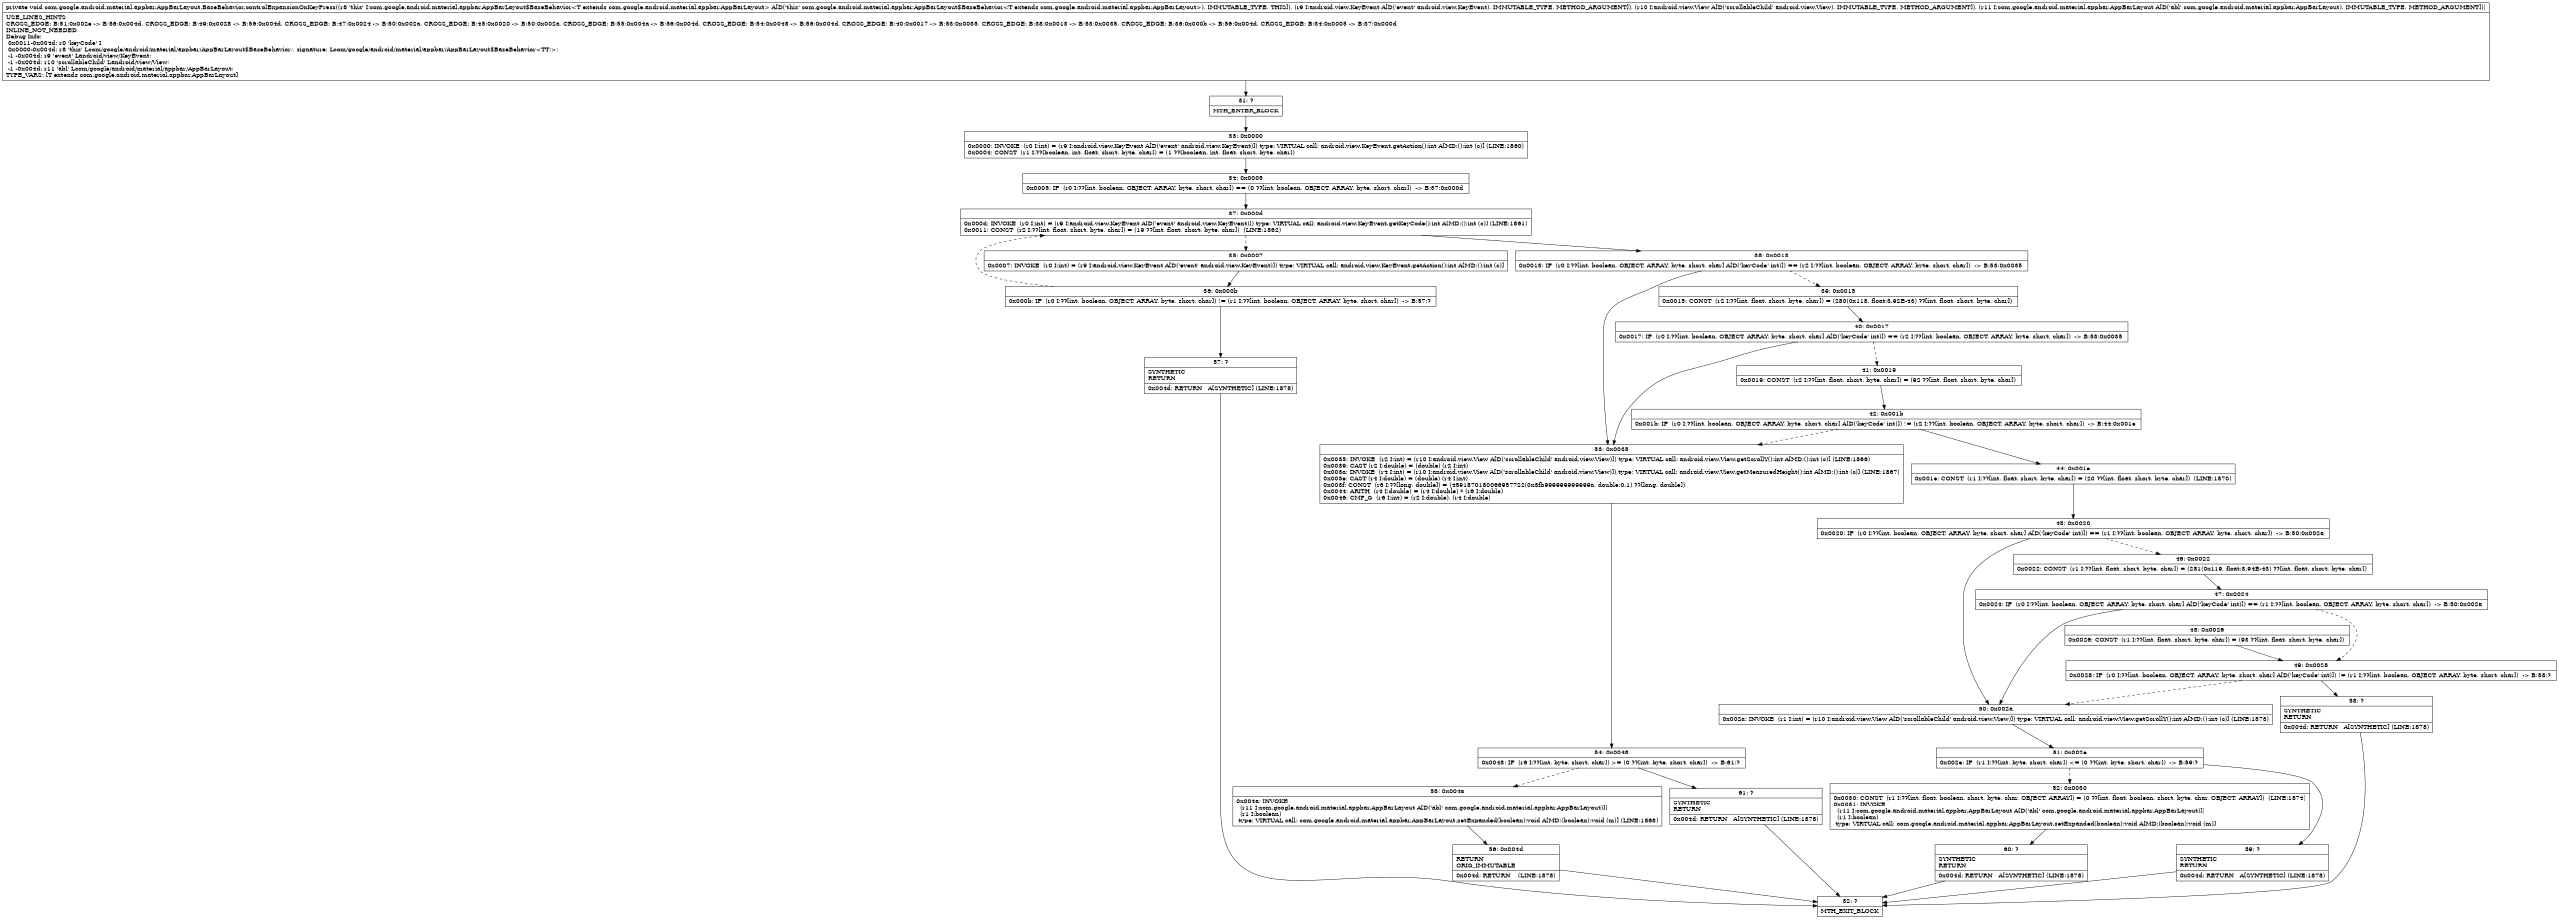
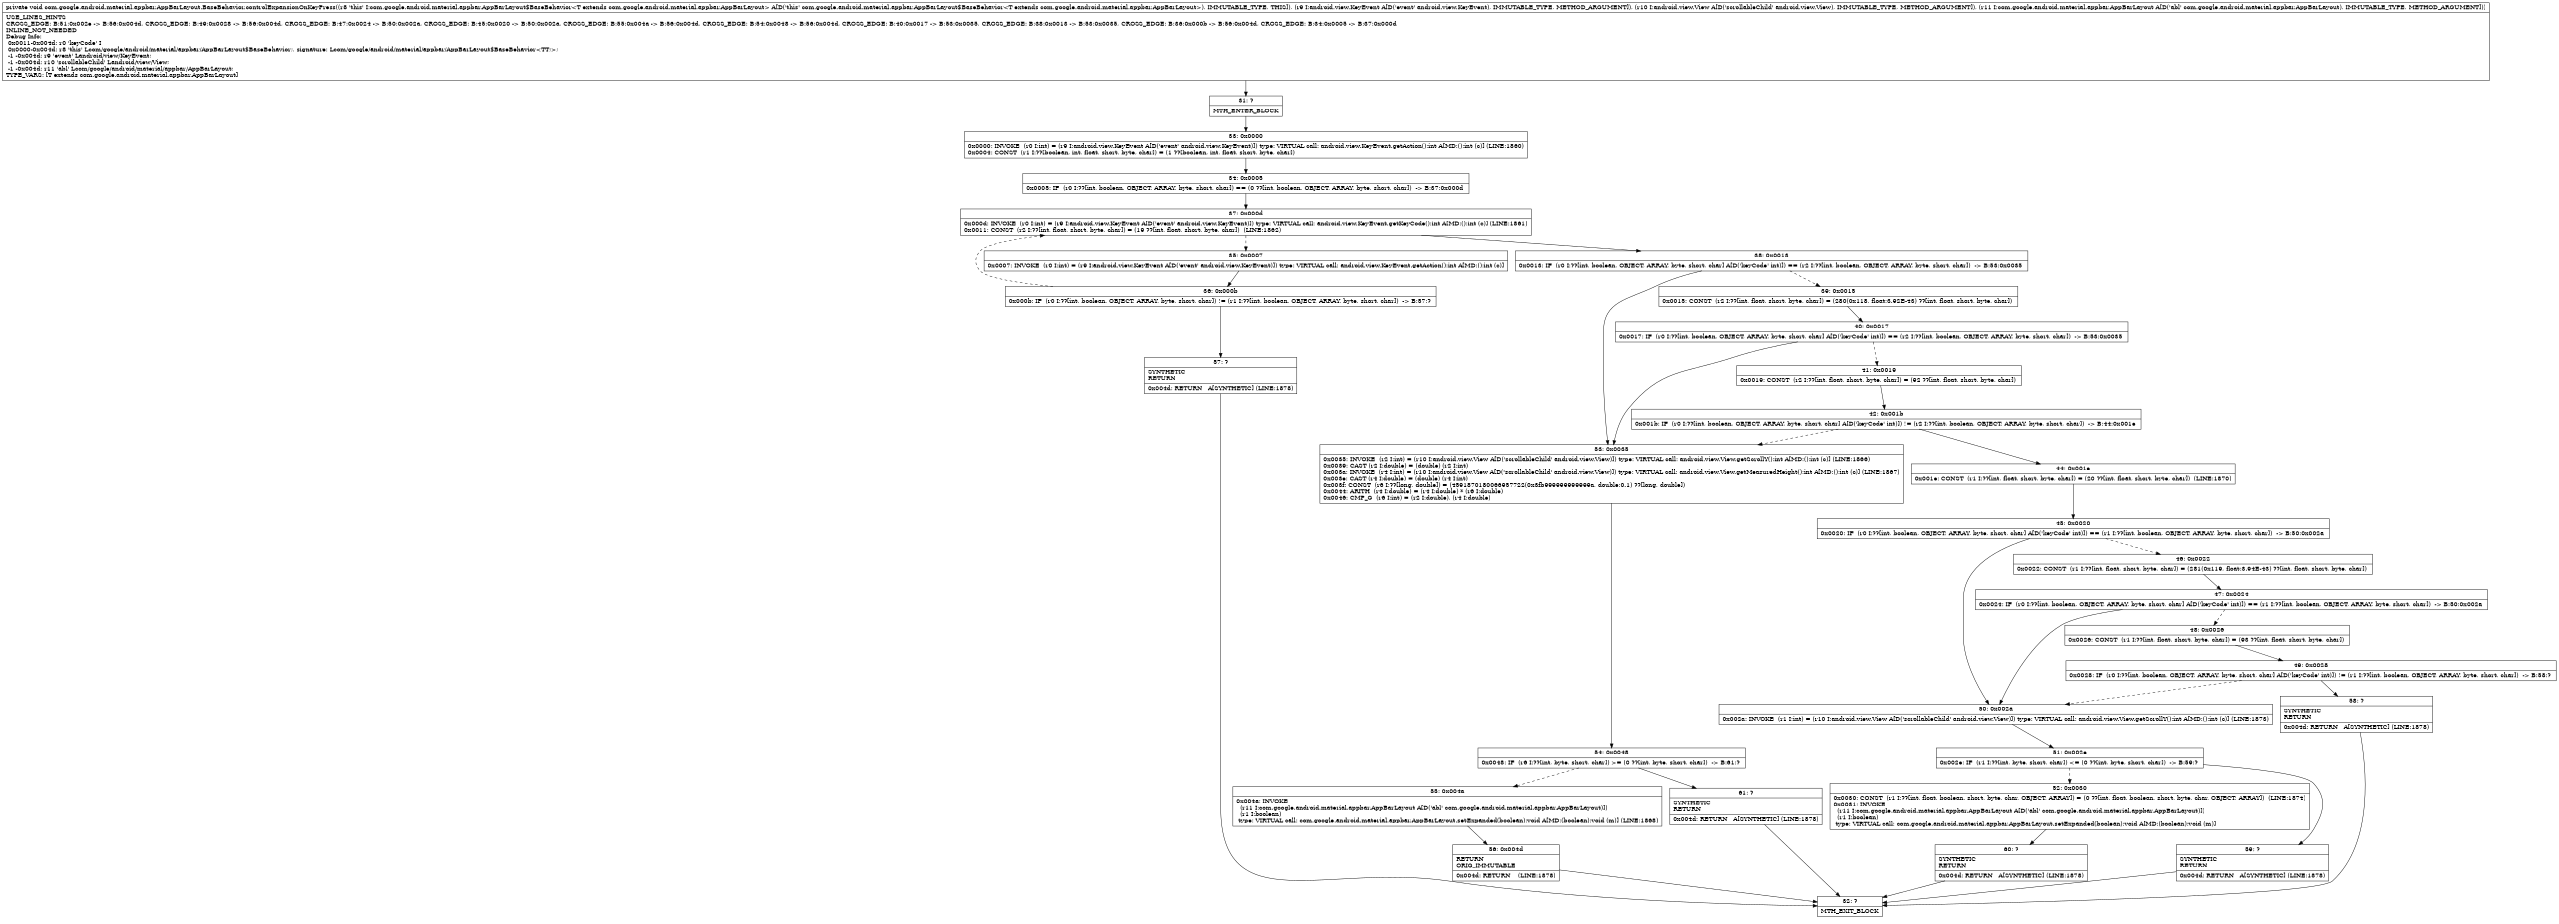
  digraph {
    node [shape=record]
    n1 [label="{31\:\ ?|MTH_ENTER_BLOCK\l}"]
    n2 [label="{33\:\ 0x0000|0x0000: INVOKE  (r0 I:int) = (r9 I:android.view.KeyEvent A[D('event' android.view.KeyEvent)]) type: VIRTUAL call: android.view.KeyEvent.getAction():int A[MD:():int (c)] (LINE:1860)\l0x0004: CONST  (r1 I:??[boolean, int, float, short, byte, char]) = (1 ??[boolean, int, float, short, byte, char]) \l}"]
    n3 [label="{34\:\ 0x0005|0x0005: IF  (r0 I:??[int, boolean, OBJECT, ARRAY, byte, short, char]) == (0 ??[int, boolean, OBJECT, ARRAY, byte, short, char])  \-\> B:37:0x000d \l}"]
    n4 [label="{37\:\ 0x000d|0x000d: INVOKE  (r0 I:int) = (r9 I:android.view.KeyEvent A[D('event' android.view.KeyEvent)]) type: VIRTUAL call: android.view.KeyEvent.getKeyCode():int A[MD:():int (c)] (LINE:1861)\l0x0011: CONST  (r2 I:??[int, float, short, byte, char]) = (19 ??[int, float, short, byte, char])  (LINE:1862)\l}"]
    n5 [label="{35\:\ 0x0007|0x0007: INVOKE  (r0 I:int) = (r9 I:android.view.KeyEvent A[D('event' android.view.KeyEvent)]) type: VIRTUAL call: android.view.KeyEvent.getAction():int A[MD:():int (c)]\l}"]
    n6 [label="{36\:\ 0x000b|0x000b: IF  (r0 I:??[int, boolean, OBJECT, ARRAY, byte, short, char]) != (r1 I:??[int, boolean, OBJECT, ARRAY, byte, short, char])  \-\> B:57:? \l}"]
    n7 [label="{38\:\ 0x0013|0x0013: IF  (r0 I:??[int, boolean, OBJECT, ARRAY, byte, short, char] A[D('keyCode' int)]) == (r2 I:??[int, boolean, OBJECT, ARRAY, byte, short, char])  \-\> B:53:0x0035 \l}"]
    n8 [label="{57\:\ ?|SYNTHETIC\lRETURN\l|0x004d: RETURN   A[SYNTHETIC] (LINE:1878)\l}"]
    n9 [label="{32\:\ ?|MTH_EXIT_BLOCK\l}"]
    n10 [label="{39\:\ 0x0015|0x0015: CONST  (r2 I:??[int, float, short, byte, char]) = (280(0x118, float:3.92E\-43) ??[int, float, short, byte, char]) \l}"]
    n11 [label="{53\:\ 0x0035|0x0035: INVOKE  (r2 I:int) = (r10 I:android.view.View A[D('scrollableChild' android.view.View)]) type: VIRTUAL call: android.view.View.getScrollY():int A[MD:():int (c)] (LINE:1866)\l0x0039: CAST (r2 I:double) = (double) (r2 I:int) \l0x003a: INVOKE  (r4 I:int) = (r10 I:android.view.View A[D('scrollableChild' android.view.View)]) type: VIRTUAL call: android.view.View.getMeasuredHeight():int A[MD:():int (c)] (LINE:1867)\l0x003e: CAST (r4 I:double) = (double) (r4 I:int) \l0x003f: CONST  (r6 I:??[long, double]) = (4591870180066957722(0x3fb999999999999a, double:0.1) ??[long, double]) \l0x0044: ARITH  (r4 I:double) = (r4 I:double) * (r6 I:double) \l0x0046: CMP_G  (r6 I:int) = (r2 I:double), (r4 I:double) \l}"]
    n12 [label="{40\:\ 0x0017|0x0017: IF  (r0 I:??[int, boolean, OBJECT, ARRAY, byte, short, char] A[D('keyCode' int)]) == (r2 I:??[int, boolean, OBJECT, ARRAY, byte, short, char])  \-\> B:53:0x0035 \l}"]
    n13 [label="{54\:\ 0x0048|0x0048: IF  (r6 I:??[int, byte, short, char]) \>= (0 ??[int, byte, short, char])  \-\> B:61:? \l}"]
    n14 [label="{41\:\ 0x0019|0x0019: CONST  (r2 I:??[int, float, short, byte, char]) = (92 ??[int, float, short, byte, char]) \l}"]
    n15 [label="{42\:\ 0x001b|0x001b: IF  (r0 I:??[int, boolean, OBJECT, ARRAY, byte, short, char] A[D('keyCode' int)]) != (r2 I:??[int, boolean, OBJECT, ARRAY, byte, short, char])  \-\> B:44:0x001e \l}"]
    n16 [label="{44\:\ 0x001e|0x001e: CONST  (r1 I:??[int, float, short, byte, char]) = (20 ??[int, float, short, byte, char])  (LINE:1870)\l}"]
    n17 [label="{45\:\ 0x0020|0x0020: IF  (r0 I:??[int, boolean, OBJECT, ARRAY, byte, short, char] A[D('keyCode' int)]) == (r1 I:??[int, boolean, OBJECT, ARRAY, byte, short, char])  \-\> B:50:0x002a \l}"]
    n18 [label="{46\:\ 0x0022|0x0022: CONST  (r1 I:??[int, float, short, byte, char]) = (281(0x119, float:3.94E\-43) ??[int, float, short, byte, char]) \l}"]
    n19 [label="{50\:\ 0x002a|0x002a: INVOKE  (r1 I:int) = (r10 I:android.view.View A[D('scrollableChild' android.view.View)]) type: VIRTUAL call: android.view.View.getScrollY():int A[MD:():int (c)] (LINE:1873)\l}"]
    n20 [label="{47\:\ 0x0024|0x0024: IF  (r0 I:??[int, boolean, OBJECT, ARRAY, byte, short, char] A[D('keyCode' int)]) == (r1 I:??[int, boolean, OBJECT, ARRAY, byte, short, char])  \-\> B:50:0x002a \l}"]
    n21 [label="{51\:\ 0x002e|0x002e: IF  (r1 I:??[int, byte, short, char]) \<= (0 ??[int, byte, short, char])  \-\> B:59:? \l}"]
    n22 [label="{48\:\ 0x0026|0x0026: CONST  (r1 I:??[int, float, short, byte, char]) = (93 ??[int, float, short, byte, char]) \l}"]
    n23 [label="{49\:\ 0x0028|0x0028: IF  (r0 I:??[int, boolean, OBJECT, ARRAY, byte, short, char] A[D('keyCode' int)]) != (r1 I:??[int, boolean, OBJECT, ARRAY, byte, short, char])  \-\> B:58:? \l}"]
    n24 [label="{58\:\ ?|SYNTHETIC\lRETURN\l|0x004d: RETURN   A[SYNTHETIC] (LINE:1878)\l}"]
    n25 [label="{52\:\ 0x0030|0x0030: CONST  (r1 I:??[int, float, boolean, short, byte, char, OBJECT, ARRAY]) = (0 ??[int, float, boolean, short, byte, char, OBJECT, ARRAY])  (LINE:1874)\l0x0031: INVOKE  \l  (r11 I:com.google.android.material.appbar.AppBarLayout A[D('abl' com.google.android.material.appbar.AppBarLayout)])\l  (r1 I:boolean)\l type: VIRTUAL call: com.google.android.material.appbar.AppBarLayout.setExpanded(boolean):void A[MD:(boolean):void (m)]\l}"]
    n26 [label="{59\:\ ?|SYNTHETIC\lRETURN\l|0x004d: RETURN   A[SYNTHETIC] (LINE:1878)\l}"]
    n27 [label="{60\:\ ?|SYNTHETIC\lRETURN\l|0x004d: RETURN   A[SYNTHETIC] (LINE:1878)\l}"]
    n28 [label="{55\:\ 0x004a|0x004a: INVOKE  \l  (r11 I:com.google.android.material.appbar.AppBarLayout A[D('abl' com.google.android.material.appbar.AppBarLayout)])\l  (r1 I:boolean)\l type: VIRTUAL call: com.google.android.material.appbar.AppBarLayout.setExpanded(boolean):void A[MD:(boolean):void (m)] (LINE:1868)\l}"]
    n29 [label="{61\:\ ?|SYNTHETIC\lRETURN\l|0x004d: RETURN   A[SYNTHETIC] (LINE:1878)\l}"]
    n30 [label="{56\:\ 0x004d|RETURN\lORIG_IMMUTABLE\l|0x004d: RETURN    (LINE:1878)\l}"]
    n31 [label="{private void com.google.android.material.appbar.AppBarLayout.BaseBehavior.controlExpansionOnKeyPress((r8 'this' I:com.google.android.material.appbar.AppBarLayout$BaseBehavior\<T extends com.google.android.material.appbar.AppBarLayout\> A[D('this' com.google.android.material.appbar.AppBarLayout$BaseBehavior\<T extends com.google.android.material.appbar.AppBarLayout\>), IMMUTABLE_TYPE, THIS]), (r9 I:android.view.KeyEvent A[D('event' android.view.KeyEvent), IMMUTABLE_TYPE, METHOD_ARGUMENT]), (r10 I:android.view.View A[D('scrollableChild' android.view.View), IMMUTABLE_TYPE, METHOD_ARGUMENT]), (r11 I:com.google.android.material.appbar.AppBarLayout A[D('abl' com.google.android.material.appbar.AppBarLayout), IMMUTABLE_TYPE, METHOD_ARGUMENT]))  | USE_LINES_HINTS\lCROSS_EDGE: B:51:0x002e \-\> B:56:0x004d, CROSS_EDGE: B:49:0x0028 \-\> B:56:0x004d, CROSS_EDGE: B:47:0x0024 \-\> B:50:0x002a, CROSS_EDGE: B:45:0x0020 \-\> B:50:0x002a, CROSS_EDGE: B:55:0x004a \-\> B:56:0x004d, CROSS_EDGE: B:54:0x0048 \-\> B:56:0x004d, CROSS_EDGE: B:40:0x0017 \-\> B:53:0x0035, CROSS_EDGE: B:38:0x0013 \-\> B:53:0x0035, CROSS_EDGE: B:36:0x000b \-\> B:56:0x004d, CROSS_EDGE: B:34:0x0005 \-\> B:37:0x000d\lINLINE_NOT_NEEDED\lDebug Info:\l  0x0011\-0x004d: r0 'keyCode' I\l  0x0000\-0x004d: r8 'this' Lcom\/google\/android\/material\/appbar\/AppBarLayout$BaseBehavior;, signature: Lcom\/google\/android\/material\/appbar\/AppBarLayout$BaseBehavior\<TT;\>;\l  \-1 \-0x004d: r9 'event' Landroid\/view\/KeyEvent;\l  \-1 \-0x004d: r10 'scrollableChild' Landroid\/view\/View;\l  \-1 \-0x004d: r11 'abl' Lcom\/google\/android\/material\/appbar\/AppBarLayout;\lTYPE_VARS: [T extends com.google.android.material.appbar.AppBarLayout]\l}"]
    n1 -> n2
    n2 -> n3
    n3 -> n4
    n4 -> n5 [style=dashed]
    n4 -> n7
    n5 -> n6
    n6 -> n4 [style=dashed]
    n6 -> n8
    n7 -> n10 [style=dashed]
    n7 -> n11
    n8 -> n9
    n10 -> n12
    n11 -> n13
    n12 -> n11
    n12 -> n14 [style=dashed]
    n13 -> n28 [style=dashed]
    n13 -> n29
    n14 -> n15
    n15 -> n11 [style=dashed]
    n15 -> n16
    n16 -> n17
    n17 -> n18 [style=dashed]
    n17 -> n19
    n18 -> n20
    n19 -> n21
    n20 -> n19
-   n20 -> n23 [style=dashed]
+   n20 -> n22 [style=dashed]
    n21 -> n25 [style=dashed]
    n21 -> n26
    n22 -> n23
    n23 -> n19 [style=dashed]
    n23 -> n24
    n24 -> n9
    n25 -> n27
    n26 -> n9
    n27 -> n9
    n28 -> n30
    n29 -> n9
    n30 -> n9
    n31 -> n1
  }
